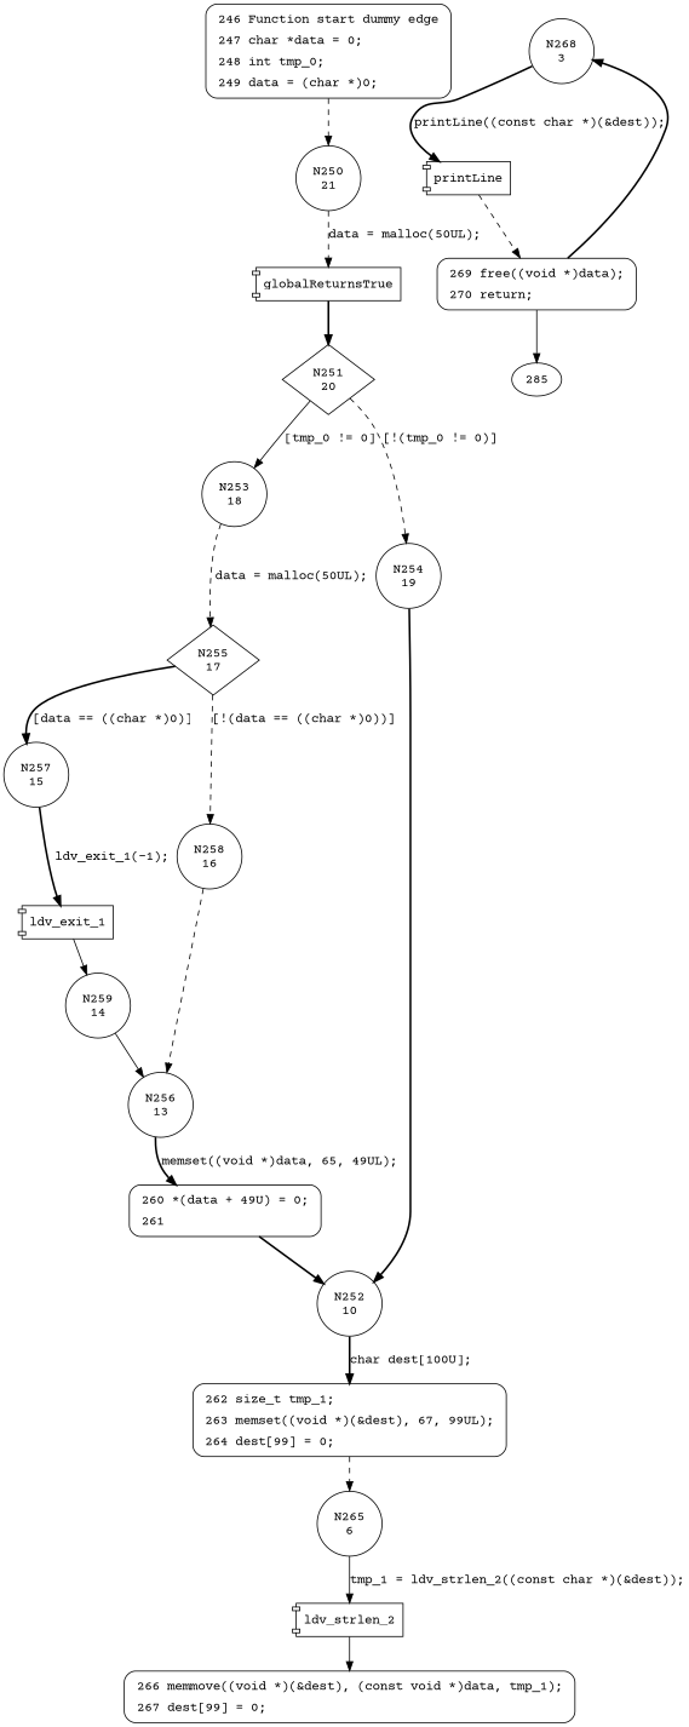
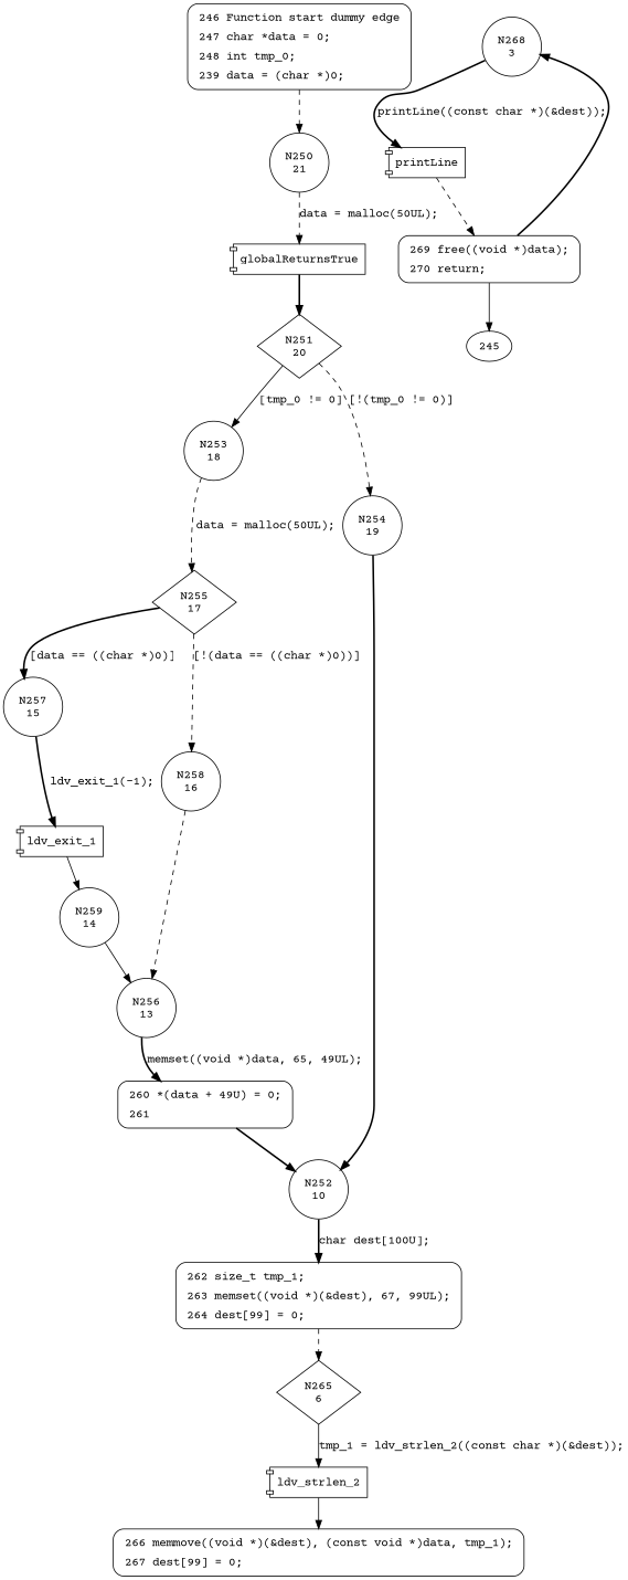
  digraph {
    fontname="Courier Prime"
    node [fontname="Courier Prime" shape=circle]
    edge [fontname="Courier Prime" style=bold]
    n1 [label="N250\n21"]
    n2 [label=globalReturnsTrue shape=component]
    n3 [label="N251\n20" shape=diamond]
    n4 [label="N253\n18"]
    n5 [label="N254\n19"]
    n6 [label="N255\n17" shape=diamond]
    n7 [label="N252\n10"]
    n8 [label="N257\n15"]
    n9 [label="N258\n16"]
    n10 [fillcolor=white label=<<table border="0" cellborder="0" cellpadding="3" bgcolor="white"><tr><td align="right">262</td><td align="left">size_t tmp_1;</td></tr><tr><td align="right">263</td><td align="left">memset((void *)(&amp;dest), 67, 99UL);</td></tr><tr><td align="right">264</td><td align="left">dest[99] = 0;</td></tr></table>> penwidth=1 shape=Mrecord style="filled,bold"]
-   n11 [label="N265\n6"]
+   n11 [label="N265\n6" shape=diamond]
    n12 [label=ldv_strlen_2 shape=component]
    n13 [fillcolor=white label=<<table border="0" cellborder="0" cellpadding="3" bgcolor="white"><tr><td align="right">266</td><td align="left">memmove((void *)(&amp;dest), (const void *)data, tmp_1);</td></tr><tr><td align="right">267</td><td align="left">dest[99] = 0;</td></tr></table>> penwidth=1 shape=Mrecord style="filled,bold"]
    n14 [label="N268\n3"]
    n15 [label=printLine shape=component]
    n16 [fillcolor=white label=<<table border="0" cellborder="0" cellpadding="3" bgcolor="white"><tr><td align="right">269</td><td align="left">free((void *)data);</td></tr><tr><td align="right">270</td><td align="left">return;</td></tr></table>> penwidth=1 shape=Mrecord style="filled,bold"]
-   245 [label=285 shape=""]
+   245 [shape=""]
    n18 [label=ldv_exit_1 shape=component]
    n19 [label="N256\n13"]
    n20 [label="N259\n14"]
    n21 [fillcolor=white label=<<table border="0" cellborder="0" cellpadding="3" bgcolor="white"><tr><td align="right">260</td><td align="left">*(data + 49U) = 0;</td></tr><tr><td align="right">261</td><td align="left"></td></tr></table>> penwidth=1 shape=Mrecord style="filled,bold"]
-   n22 [fillcolor=white label=<<table border="0" cellborder="0" cellpadding="3" bgcolor="white"><tr><td align="right">246</td><td align="left">Function start dummy edge</td></tr><tr><td align="right">247</td><td align="left">char *data = 0;</td></tr><tr><td align="right">248</td><td align="left">int tmp_0;</td></tr><tr><td align="right">249</td><td align="left">data = (char *)0;</td></tr></table>> penwidth=1 shape=Mrecord style="filled,bold"]
+   n22 [fillcolor=white label=<<table border="0" cellborder="0" cellpadding="3" bgcolor="white"><tr><td align="right">246</td><td align="left">Function start dummy edge</td></tr><tr><td align="right">247</td><td align="left">char *data = 0;</td></tr><tr><td align="right">248</td><td align="left">int tmp_0;</td></tr><tr><td align="right">239</td><td align="left">data = (char *)0;</td></tr></table>> penwidth=1 shape=Mrecord style="filled,bold"]
    n1 -> n2 [label="data = malloc(50UL);" style=dashed]
    n2 -> n3
    n3 -> n4 [label="[tmp_0 != 0]" style=solid]
    n3 -> n5 [label="[!(tmp_0 != 0)]" style=dashed]
    n4 -> n6 [label="data = malloc(50UL);" style=dashed]
    n5 -> n7
    n6 -> n8 [label="[data == ((char *)0)]"]
    n6 -> n9 [label="[!(data == ((char *)0))]" style=dashed]
    n7 -> n10 [label="char dest[100U];"]
    n8 -> n18 [label="ldv_exit_1(-1);"]
    n9 -> n19 [style=dashed]
    n10 -> n11 [style=dashed]
    n11 -> n12 [label="tmp_1 = ldv_strlen_2((const char *)(&dest));" style=solid]
    n12 -> n13 [style=solid]
    n14 -> n15 [label="printLine((const char *)(&dest));"]
    n15 -> n16 [style=dashed]
    n16 -> n14
    n16 -> 245 [style=solid]
    n18 -> n20 [style=solid]
    n19 -> n21 [label="memset((void *)data, 65, 49UL);"]
    n20 -> n19 [style=solid]
    n21 -> n7
    n22 -> n1 [style=dashed]
  }
